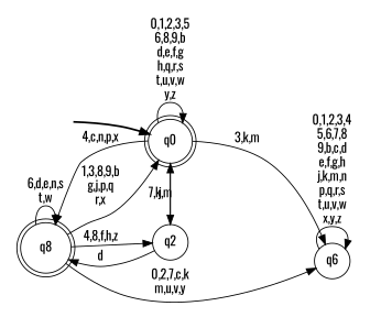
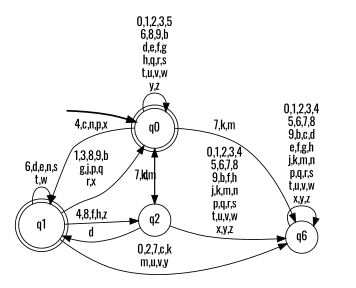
  digraph {
    fontname=Oswald
    rankdir=LR
    node [fontname=Oswald shape=doublecircle style="rounded,filled" color=black fillcolor=white]
    edge [fontname=Oswald]
    __start0 [height=0 shape=none style=invis width=0 color="" fillcolor=""]
    n2 [label=q0]
-   n3 [label=q8]
+   n3 [label=q1]
    n4 [label=q2 shape=circle style=filled]
    n5 [label=q6 shape=circle style=filled]
    subgraph cluster_1 {
      nodesep=0.15
      ranksep=0.15
      style=invis
      __start0
      n2
    }
    __start0 -> n2 [penwidth=2]
    n2 -> n2 [label="0,1,2,3,5\n6,8,9,b\nd,e,f,g\nh,q,r,s\nt,u,v,w\ny,z"]
    n2 -> n3 [label="4,c,n,p,x"]
-   n2 -> n4 [label=j]
-   n2 -> n5 [label="3,k,m"]
+   n2 -> n4 [label=d]
+   n2 -> n5 [label="7,k,m"]
    n3 -> n2 [label="1,3,8,9,b\ng,j,p,q\nr,x"]
    n3 -> n3 [label="6,d,e,n,s\nt,w"]
    n3 -> n4 [label="4,8,f,h,z"]
    n3 -> n5 [label="0,2,7,c,k\nm,u,v,y"]
    n4 -> n2 [label="7,k,m"]
    n4 -> n3 [label=d]
+   n4 -> n5 [label="0,1,2,3,4\n5,6,7,8\n9,b,f,h\nj,k,m,n\np,q,r,s\nt,u,v,w\nx,y,z"]
    n5 -> n5 [label="0,1,2,3,4\n5,6,7,8\n9,b,c,d\ne,f,g,h\nj,k,m,n\np,q,r,s\nt,u,v,w\nx,y,z"]
  }
